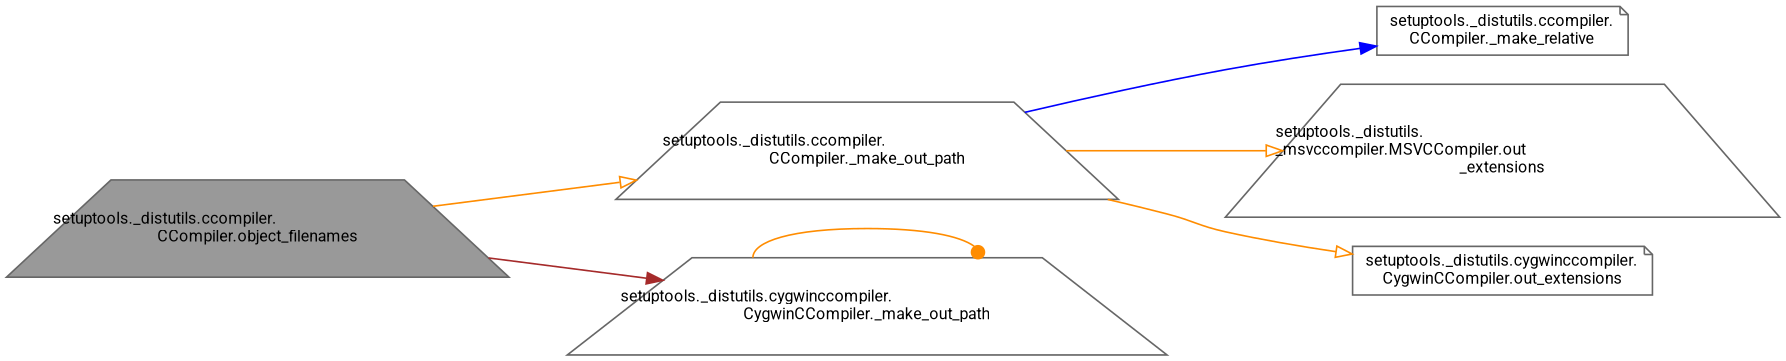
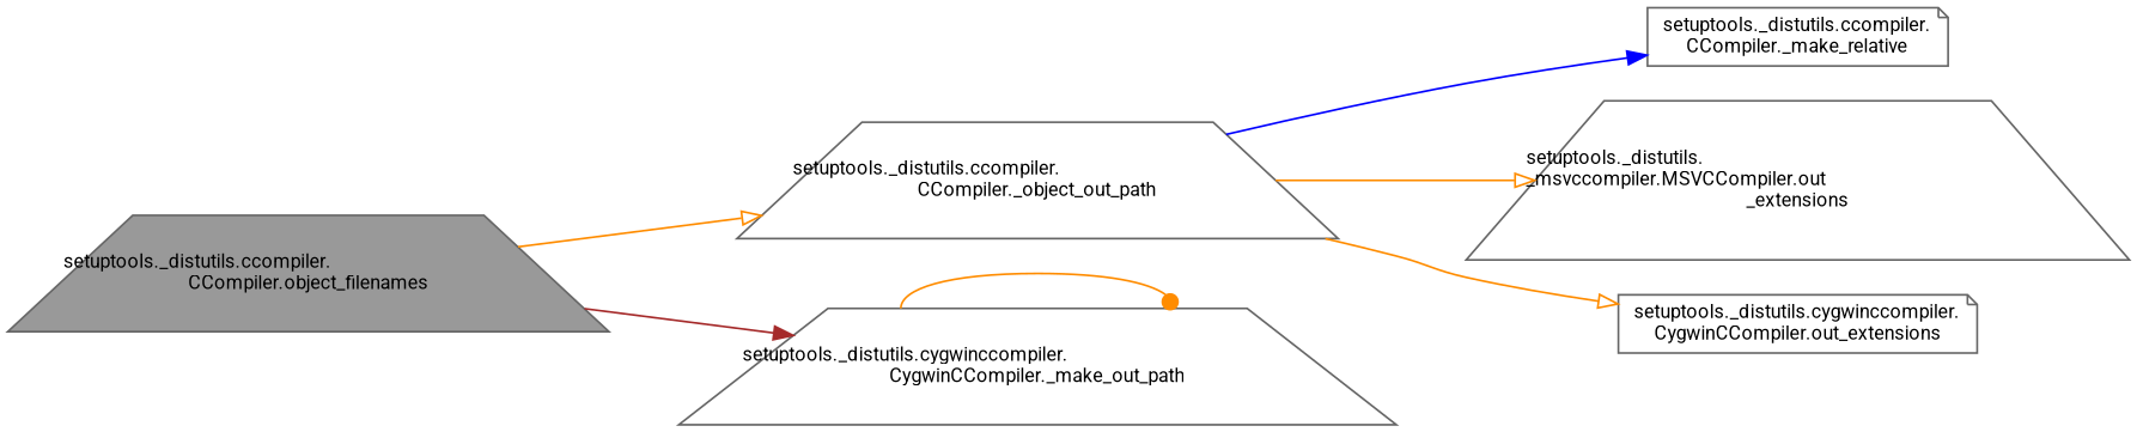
  digraph {
    fontname=Roboto
    rankdir=LR
    node [color=grey40 fillcolor=white fontname=Roboto fontsize=10 shape=trapezium style=filled]
    edge [arrowhead=onormal color=darkorange fontname=Roboto fontsize=10 labelfontname=Helvetica labelfontsize=10 style=solid]
    n1 [color=gray40 fillcolor=grey60 fontcolor=black height=0.2 label="setuptools._distutils.ccompiler.\lCCompiler.object_filenames" width=0.4]
-   n2 [height=0.2 label="setuptools._distutils.ccompiler.\lCCompiler._make_out_path" width=0.4]
+   n2 [height=0.2 label="setuptools._distutils.ccompiler.\lCCompiler._object_out_path" width=0.4]
    n3 [height=0.2 label="setuptools._distutils.cygwinccompiler.\lCygwinCCompiler._make_out_path" width=0.4]
    n4 [height=0.2 label="setuptools._distutils.ccompiler.\lCCompiler._make_relative" shape=note width=0.4]
    n5 [height=0.2 label="setuptools._distutils.\l_msvccompiler.MSVCCompiler.out\l_extensions" width=0.4]
    n6 [height=0.2 label="setuptools._distutils.cygwinccompiler.\lCygwinCCompiler.out_extensions" shape=note width=0.4]
    n1 -> n2
    n1 -> n3 [arrowhead=normal color=brown]
    n2 -> n4 [arrowhead=normal color=blue]
    n2 -> n5
    n2 -> n6
    n3 -> n3 [arrowhead=dot]
  }
